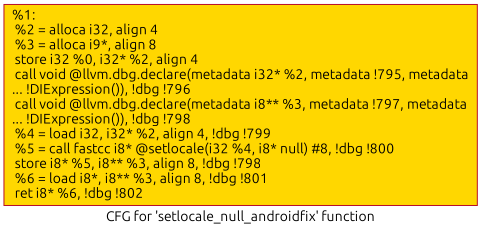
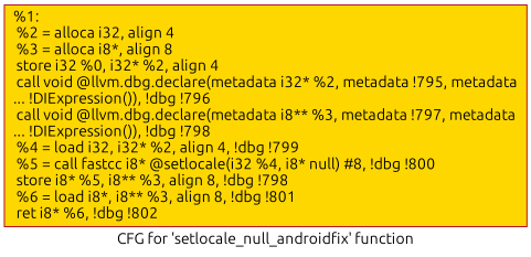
  digraph {
    label="CFG for 'setlocale_null_androidfix' function"
    fontname=Ubuntu
-   n1 [color="#b70d28ff" fillcolor=gold label="{%1:\l  %2 = alloca i32, align 4\l  %3 = alloca i9*, align 8\l  store i32 %0, i32* %2, align 4\l  call void @llvm.dbg.declare(metadata i32* %2, metadata !795, metadata\l... !DIExpression()), !dbg !796\l  call void @llvm.dbg.declare(metadata i8** %3, metadata !797, metadata\l... !DIExpression()), !dbg !798\l  %4 = load i32, i32* %2, align 4, !dbg !799\l  %5 = call fastcc i8* @setlocale(i32 %4, i8* null) #8, !dbg !800\l  store i8* %5, i8** %3, align 8, !dbg !798\l  %6 = load i8*, i8** %3, align 8, !dbg !801\l  ret i8* %6, !dbg !802\l}" shape=record style=filled fontname=Ubuntu]
+   n1 [color="#b70d28ff" fillcolor=gold label="{%1:\l  %2 = alloca i32, align 4\l  %3 = alloca i8*, align 8\l  store i32 %0, i32* %2, align 4\l  call void @llvm.dbg.declare(metadata i32* %2, metadata !795, metadata\l... !DIExpression()), !dbg !796\l  call void @llvm.dbg.declare(metadata i8** %3, metadata !797, metadata\l... !DIExpression()), !dbg !798\l  %4 = load i32, i32* %2, align 4, !dbg !799\l  %5 = call fastcc i8* @setlocale(i32 %4, i8* null) #8, !dbg !800\l  store i8* %5, i8** %3, align 8, !dbg !798\l  %6 = load i8*, i8** %3, align 8, !dbg !801\l  ret i8* %6, !dbg !802\l}" shape=record style=filled fontname=Ubuntu]
  }
